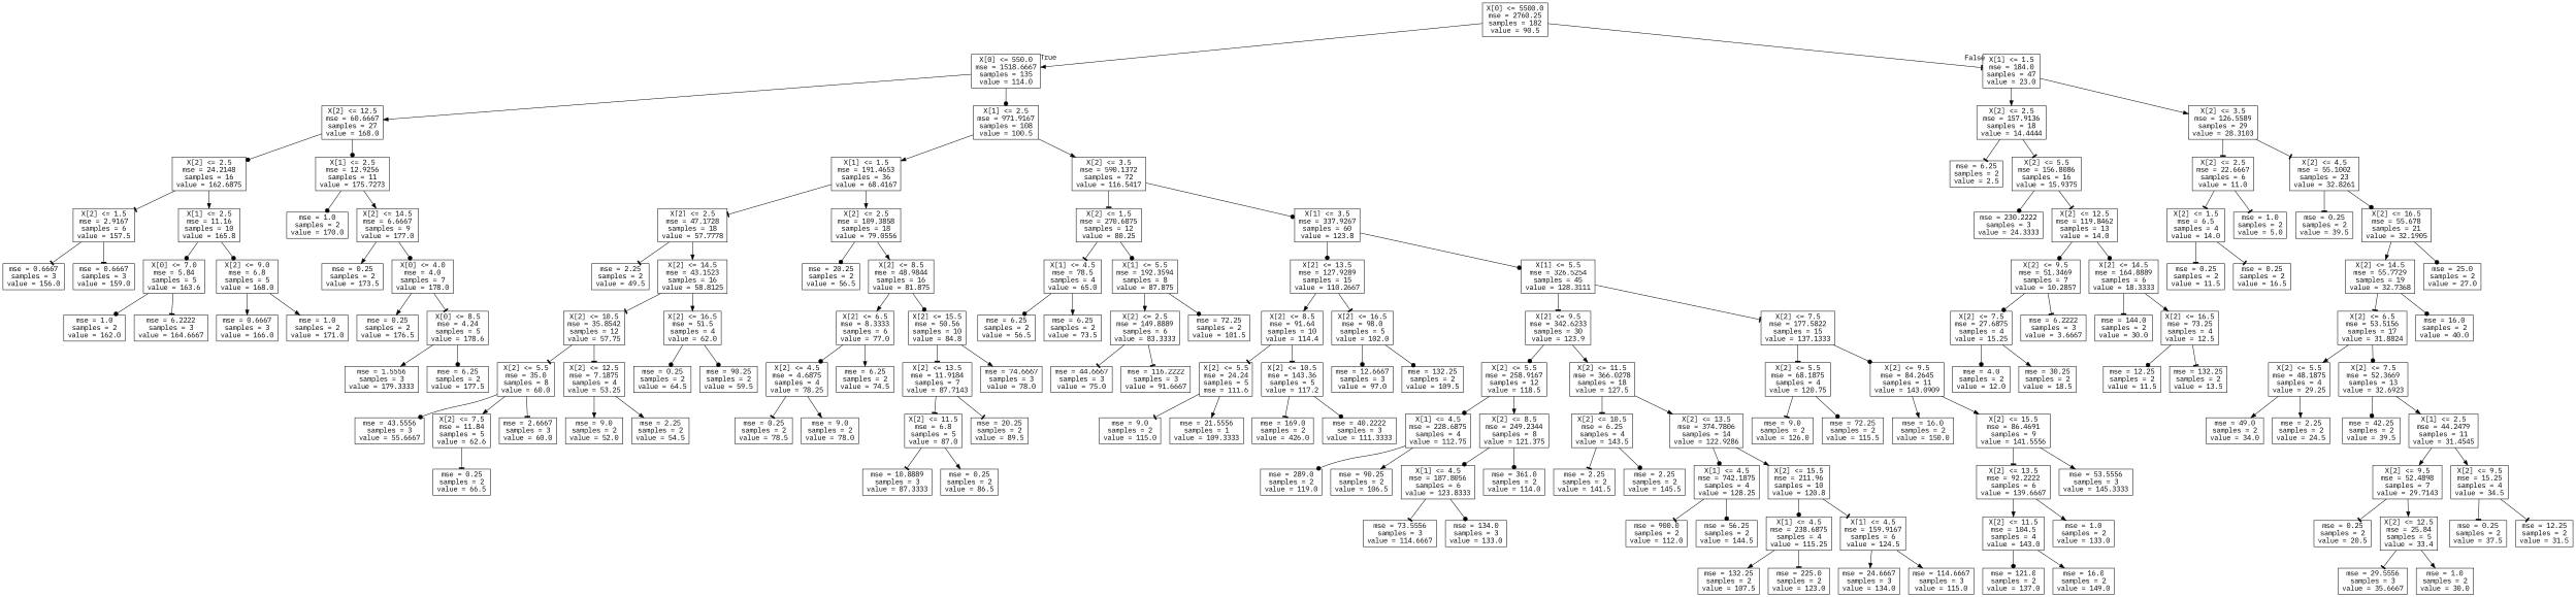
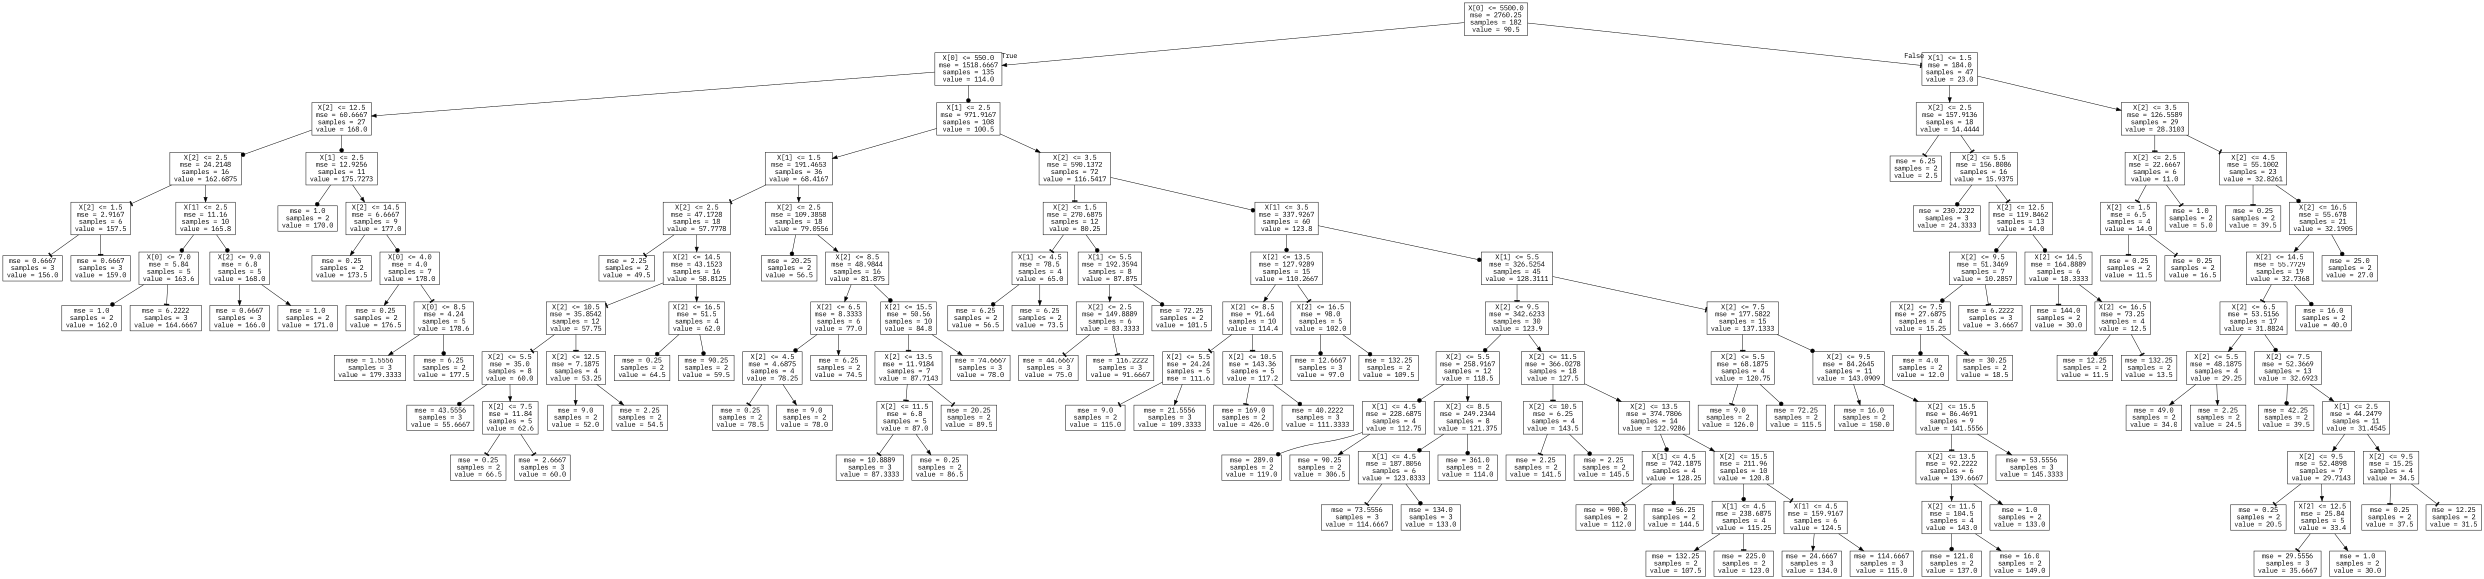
  digraph {
    fontname="IBM Plex Mono"
    node [fontname="IBM Plex Mono" shape=box]
    edge [arrowhead=tee fontname="IBM Plex Mono"]
    n1 [label="X[0] <= 5500.0\nmse = 2760.25\nsamples = 182\nvalue = 90.5"]
    n2 [label="X[0] <= 550.0\nmse = 1518.6667\nsamples = 135\nvalue = 114.0"]
    n3 [label="X[1] <= 1.5\nmse = 184.0\nsamples = 47\nvalue = 23.0"]
    n4 [label="X[2] <= 12.5\nmse = 60.6667\nsamples = 27\nvalue = 168.0"]
    n5 [label="X[1] <= 2.5\nmse = 971.9167\nsamples = 108\nvalue = 100.5"]
    n6 [label="X[2] <= 2.5\nmse = 157.9136\nsamples = 18\nvalue = 14.4444"]
    n7 [label="X[2] <= 3.5\nmse = 126.5589\nsamples = 29\nvalue = 28.3103"]
    n8 [label="X[2] <= 2.5\nmse = 24.2148\nsamples = 16\nvalue = 162.6875"]
    n9 [label="X[1] <= 2.5\nmse = 12.9256\nsamples = 11\nvalue = 175.7273"]
    n10 [label="X[1] <= 1.5\nmse = 191.4653\nsamples = 36\nvalue = 68.4167"]
    n11 [label="X[2] <= 3.5\nmse = 590.1372\nsamples = 72\nvalue = 116.5417"]
    n12 [label="X[2] <= 1.5\nmse = 2.9167\nsamples = 6\nvalue = 157.5"]
    n13 [label="X[1] <= 2.5\nmse = 11.16\nsamples = 10\nvalue = 165.8"]
    n14 [label="mse = 1.0\nsamples = 2\nvalue = 170.0"]
    n15 [label="X[2] <= 14.5\nmse = 6.6667\nsamples = 9\nvalue = 177.0"]
    n16 [label="mse = 0.6667\nsamples = 3\nvalue = 156.0"]
    n17 [label="mse = 0.6667\nsamples = 3\nvalue = 159.0"]
    n18 [label="X[0] <= 7.0\nmse = 5.84\nsamples = 5\nvalue = 163.6"]
    n19 [label="X[2] <= 9.0\nmse = 6.8\nsamples = 5\nvalue = 168.0"]
    n20 [label="mse = 1.0\nsamples = 2\nvalue = 162.0"]
    n21 [label="mse = 6.2222\nsamples = 3\nvalue = 164.6667"]
    n22 [label="mse = 0.6667\nsamples = 3\nvalue = 166.0"]
    n23 [label="mse = 1.0\nsamples = 2\nvalue = 171.0"]
    n24 [label="mse = 0.25\nsamples = 2\nvalue = 173.5"]
    n25 [label="X[0] <= 4.0\nmse = 4.0\nsamples = 7\nvalue = 178.0"]
    n26 [label="mse = 0.25\nsamples = 2\nvalue = 176.5"]
    n27 [label="X[0] <= 8.5\nmse = 4.24\nsamples = 5\nvalue = 178.6"]
    n28 [label="mse = 1.5556\nsamples = 3\nvalue = 179.3333"]
    n29 [label="mse = 6.25\nsamples = 2\nvalue = 177.5"]
    n30 [label="X[2] <= 2.5\nmse = 47.1728\nsamples = 18\nvalue = 57.7778"]
    n31 [label="X[2] <= 2.5\nmse = 109.3858\nsamples = 18\nvalue = 79.0556"]
    n32 [label="X[2] <= 1.5\nmse = 270.6875\nsamples = 12\nvalue = 80.25"]
    n33 [label="X[1] <= 3.5\nmse = 337.9267\nsamples = 60\nvalue = 123.8"]
    n34 [label="mse = 2.25\nsamples = 2\nvalue = 49.5"]
    n35 [label="X[2] <= 14.5\nmse = 43.1523\nsamples = 16\nvalue = 58.8125"]
    n36 [label="mse = 20.25\nsamples = 2\nvalue = 56.5"]
    n37 [label="X[2] <= 8.5\nmse = 48.9844\nsamples = 16\nvalue = 81.875"]
    n38 [label="X[2] <= 10.5\nmse = 35.8542\nsamples = 12\nvalue = 57.75"]
    n39 [label="X[2] <= 16.5\nmse = 51.5\nsamples = 4\nvalue = 62.0"]
    n40 [label="X[2] <= 5.5\nmse = 35.0\nsamples = 8\nvalue = 60.0"]
    n41 [label="X[2] <= 12.5\nmse = 7.1875\nsamples = 4\nvalue = 53.25"]
    n42 [label="mse = 0.25\nsamples = 2\nvalue = 64.5"]
    n43 [label="mse = 90.25\nsamples = 2\nvalue = 59.5"]
    n44 [label="mse = 43.5556\nsamples = 3\nvalue = 55.6667"]
    n45 [label="X[2] <= 7.5\nmse = 11.84\nsamples = 5\nvalue = 62.6"]
    n46 [label="mse = 9.0\nsamples = 2\nvalue = 52.0"]
    n47 [label="mse = 2.25\nsamples = 2\nvalue = 54.5"]
    n48 [label="mse = 0.25\nsamples = 2\nvalue = 66.5"]
    n49 [label="mse = 2.6667\nsamples = 3\nvalue = 60.0"]
    n50 [label="X[2] <= 6.5\nmse = 8.3333\nsamples = 6\nvalue = 77.0"]
    n51 [label="X[2] <= 15.5\nmse = 50.56\nsamples = 10\nvalue = 84.8"]
    n52 [label="X[2] <= 4.5\nmse = 4.6875\nsamples = 4\nvalue = 78.25"]
    n53 [label="mse = 6.25\nsamples = 2\nvalue = 74.5"]
    n54 [label="X[2] <= 13.5\nmse = 11.9184\nsamples = 7\nvalue = 87.7143"]
    n55 [label="mse = 74.6667\nsamples = 3\nvalue = 78.0"]
    n56 [label="mse = 0.25\nsamples = 2\nvalue = 78.5"]
    n57 [label="mse = 9.0\nsamples = 2\nvalue = 78.0"]
    n58 [label="X[2] <= 11.5\nmse = 6.8\nsamples = 5\nvalue = 87.0"]
    n59 [label="mse = 20.25\nsamples = 2\nvalue = 89.5"]
    n60 [label="mse = 10.8889\nsamples = 3\nvalue = 87.3333"]
    n61 [label="mse = 0.25\nsamples = 2\nvalue = 86.5"]
    n62 [label="X[1] <= 4.5\nmse = 78.5\nsamples = 4\nvalue = 65.0"]
    n63 [label="X[1] <= 5.5\nmse = 192.3594\nsamples = 8\nvalue = 87.875"]
    n64 [label="X[2] <= 13.5\nmse = 127.9289\nsamples = 15\nvalue = 110.2667"]
    n65 [label="X[1] <= 5.5\nmse = 326.5254\nsamples = 45\nvalue = 128.3111"]
    n66 [label="mse = 6.25\nsamples = 2\nvalue = 56.5"]
    n67 [label="mse = 6.25\nsamples = 2\nvalue = 73.5"]
    n68 [label="X[2] <= 2.5\nmse = 149.8889\nsamples = 6\nvalue = 83.3333"]
    n69 [label="mse = 72.25\nsamples = 2\nvalue = 101.5"]
    n70 [label="mse = 44.6667\nsamples = 3\nvalue = 75.0"]
    n71 [label="mse = 116.2222\nsamples = 3\nvalue = 91.6667"]
    n72 [label="X[2] <= 8.5\nmse = 91.64\nsamples = 10\nvalue = 114.4"]
    n73 [label="X[2] <= 16.5\nmse = 98.0\nsamples = 5\nvalue = 102.0"]
    n74 [label="X[2] <= 9.5\nmse = 342.6233\nsamples = 30\nvalue = 123.9"]
    n75 [label="X[2] <= 7.5\nmse = 177.5822\nsamples = 15\nvalue = 137.1333"]
    n76 [label="X[2] <= 5.5\nmse = 24.24\nsamples = 5\nmse = 111.6"]
    n77 [label="X[2] <= 10.5\nmse = 143.36\nsamples = 5\nvalue = 117.2"]
    n78 [label="mse = 12.6667\nsamples = 3\nvalue = 97.0"]
    n79 [label="mse = 132.25\nsamples = 2\nvalue = 109.5"]
    n80 [label="mse = 9.0\nsamples = 2\nvalue = 115.0"]
-   n81 [label="mse = 21.5556\nsamples = 1\nvalue = 109.3333"]
+   n81 [label="mse = 21.5556\nsamples = 3\nvalue = 109.3333"]
    n82 [label="mse = 169.0\nsamples = 2\nvalue = 426.0"]
    n83 [label="mse = 40.2222\nsamples = 3\nvalue = 111.3333"]
    n84 [label="X[2] <= 5.5\nmse = 258.9167\nsamples = 12\nvalue = 118.5"]
    n85 [label="X[2] <= 11.5\nmse = 366.0278\nsamples = 18\nvalue = 127.5"]
    n86 [label="X[2] <= 5.5\nmse = 68.1875\nsamples = 4\nvalue = 120.75"]
    n87 [label="X[2] <= 9.5\nmse = 84.2645\nsamples = 11\nvalue = 143.0909"]
    n88 [label="X[1] <= 4.5\nmse = 228.6875\nsamples = 4\nvalue = 112.75"]
    n89 [label="X[2] <= 8.5\nmse = 249.2344\nsamples = 8\nvalue = 121.375"]
    n90 [label="X[2] <= 10.5\nmse = 6.25\nsamples = 4\nvalue = 143.5"]
    n91 [label="X[2] <= 13.5\nmse = 374.7806\nsamples = 14\nvalue = 122.9286"]
    n92 [label="mse = 289.0\nsamples = 2\nvalue = 119.0"]
-   n93 [label="mse = 90.25\nsamples = 2\nvalue = 106.5"]
+   n93 [label="mse = 90.25\nsamples = 2\nvalue = 306.5"]
    n94 [label="X[1] <= 4.5\nmse = 187.8056\nsamples = 6\nvalue = 123.8333"]
    n95 [label="mse = 361.0\nsamples = 2\nvalue = 114.0"]
    n96 [label="mse = 73.5556\nsamples = 3\nvalue = 114.6667"]
    n97 [label="mse = 134.0\nsamples = 3\nvalue = 133.0"]
    n98 [label="mse = 2.25\nsamples = 2\nvalue = 141.5"]
    n99 [label="mse = 2.25\nsamples = 2\nvalue = 145.5"]
    n100 [label="X[1] <= 4.5\nmse = 742.1875\nsamples = 4\nvalue = 128.25"]
    n101 [label="X[2] <= 15.5\nmse = 211.96\nsamples = 10\nvalue = 120.8"]
    n102 [label="mse = 900.0\nsamples = 2\nvalue = 112.0"]
    n103 [label="mse = 56.25\nsamples = 2\nvalue = 144.5"]
    n104 [label="X[1] <= 4.5\nmse = 238.6875\nsamples = 4\nvalue = 115.25"]
    n105 [label="X[1] <= 4.5\nmse = 159.9167\nsamples = 6\nvalue = 124.5"]
    n106 [label="mse = 132.25\nsamples = 2\nvalue = 107.5"]
    n107 [label="mse = 225.0\nsamples = 2\nvalue = 123.0"]
    n108 [label="mse = 24.6667\nsamples = 3\nvalue = 134.0"]
    n109 [label="mse = 114.6667\nsamples = 3\nvalue = 115.0"]
    n110 [label="mse = 9.0\nsamples = 2\nvalue = 126.0"]
    n111 [label="mse = 72.25\nsamples = 2\nvalue = 115.5"]
    n112 [label="mse = 16.0\nsamples = 2\nvalue = 150.0"]
    n113 [label="X[2] <= 15.5\nmse = 86.4691\nsamples = 9\nvalue = 141.5556"]
    n114 [label="X[2] <= 13.5\nmse = 92.2222\nsamples = 6\nvalue = 139.6667"]
    n115 [label="mse = 53.5556\nsamples = 3\nvalue = 145.3333"]
    n116 [label="X[2] <= 11.5\nmse = 104.5\nsamples = 4\nvalue = 143.0"]
    n117 [label="mse = 1.0\nsamples = 2\nvalue = 133.0"]
    n118 [label="mse = 121.0\nsamples = 2\nvalue = 137.0"]
    n119 [label="mse = 16.0\nsamples = 2\nvalue = 149.0"]
    n120 [label="mse = 6.25\nsamples = 2\nvalue = 2.5"]
    n121 [label="X[2] <= 5.5\nmse = 156.8086\nsamples = 16\nvalue = 15.9375"]
    n122 [label="X[2] <= 2.5\nmse = 22.6667\nsamples = 6\nvalue = 11.0"]
    n123 [label="X[2] <= 4.5\nmse = 55.1002\nsamples = 23\nvalue = 32.8261"]
    n124 [label="mse = 230.2222\nsamples = 3\nvalue = 24.3333"]
    n125 [label="X[2] <= 12.5\nmse = 119.8462\nsamples = 13\nvalue = 14.0"]
    n126 [label="X[2] <= 9.5\nmse = 51.3469\nsamples = 7\nvalue = 10.2857"]
    n127 [label="X[2] <= 14.5\nmse = 164.8889\nsamples = 6\nvalue = 18.3333"]
    n128 [label="X[2] <= 7.5\nmse = 27.6875\nsamples = 4\nvalue = 15.25"]
    n129 [label="mse = 6.2222\nsamples = 3\nvalue = 3.6667"]
    n130 [label="mse = 144.0\nsamples = 2\nvalue = 30.0"]
    n131 [label="X[2] <= 16.5\nmse = 73.25\nsamples = 4\nvalue = 12.5"]
    n132 [label="mse = 4.0\nsamples = 2\nvalue = 12.0"]
    n133 [label="mse = 30.25\nsamples = 2\nvalue = 18.5"]
    n134 [label="mse = 12.25\nsamples = 2\nvalue = 11.5"]
    n135 [label="mse = 132.25\nsamples = 2\nvalue = 13.5"]
    n136 [label="X[2] <= 1.5\nmse = 6.5\nsamples = 4\nvalue = 14.0"]
    n137 [label="mse = 1.0\nsamples = 2\nvalue = 5.0"]
    n138 [label="mse = 0.25\nsamples = 2\nvalue = 39.5"]
    n139 [label="X[2] <= 16.5\nmse = 55.678\nsamples = 21\nvalue = 32.1905"]
    n140 [label="mse = 0.25\nsamples = 2\nvalue = 11.5"]
    n141 [label="mse = 0.25\nsamples = 2\nvalue = 16.5"]
    n142 [label="X[2] <= 14.5\nmse = 55.7729\nsamples = 19\nvalue = 32.7368"]
    n143 [label="mse = 25.0\nsamples = 2\nvalue = 27.0"]
    n144 [label="X[2] <= 6.5\nmse = 53.5156\nsamples = 17\nvalue = 31.8824"]
    n145 [label="mse = 16.0\nsamples = 2\nvalue = 40.0"]
    n146 [label="X[2] <= 5.5\nmse = 48.1875\nsamples = 4\nvalue = 29.25"]
    n147 [label="X[2] <= 7.5\nmse = 52.3669\nsamples = 13\nvalue = 32.6923"]
    n148 [label="mse = 49.0\nsamples = 2\nvalue = 34.0"]
    n149 [label="mse = 2.25\nsamples = 2\nvalue = 24.5"]
    n150 [label="mse = 42.25\nsamples = 2\nvalue = 39.5"]
    n151 [label="X[1] <= 2.5\nmse = 44.2479\nsamples = 11\nvalue = 31.4545"]
    n152 [label="X[2] <= 9.5\nmse = 52.4898\nsamples = 7\nvalue = 29.7143"]
    n153 [label="X[2] <= 9.5\nmse = 15.25\nsamples = 4\nvalue = 34.5"]
    n154 [label="mse = 0.25\nsamples = 2\nvalue = 20.5"]
    n155 [label="X[2] <= 12.5\nmse = 25.84\nsamples = 5\nvalue = 33.4"]
    n156 [label="mse = 0.25\nsamples = 2\nvalue = 37.5"]
    n157 [label="mse = 12.25\nsamples = 2\nvalue = 31.5"]
    n158 [label="mse = 29.5556\nsamples = 3\nvalue = 35.6667"]
    n159 [label="mse = 1.0\nsamples = 2\nvalue = 30.0"]
    n1 -> n2 [arrowhead=normal headlabel=True labelangle=45 labeldistance=2.5]
    n1 -> n3 [headlabel=False labelangle=-45 labeldistance=2.5]
    n2 -> n4 [arrowhead=normal]
    n2 -> n5 [arrowhead=dot]
    n3 -> n6 [arrowhead=normal]
    n3 -> n7 [arrowhead=normal]
    n4 -> n8 [arrowhead=dot]
    n4 -> n9 [arrowhead=dot]
    n5 -> n10 [arrowhead=normal]
    n5 -> n11 [arrowhead=normal]
    n6 -> n120
    n6 -> n121
    n7 -> n122
    n7 -> n123
    n8 -> n12
    n8 -> n13 [arrowhead=normal]
    n9 -> n14 [arrowhead=dot]
    n9 -> n15 [arrowhead=normal]
    n10 -> n30
    n10 -> n31 [arrowhead=normal]
    n11 -> n32
    n11 -> n33 [arrowhead=dot]
    n12 -> n16
    n12 -> n17
    n13 -> n18 [arrowhead=dot]
    n13 -> n19 [arrowhead=dot]
    n15 -> n24 [arrowhead=normal]
    n15 -> n25 [arrowhead=dot]
    n18 -> n20 [arrowhead=dot]
    n18 -> n21
    n19 -> n22 [arrowhead=normal]
    n19 -> n23 [arrowhead=normal]
    n25 -> n26 [arrowhead=normal]
    n25 -> n27
    n27 -> n28 [arrowhead=normal]
    n27 -> n29 [arrowhead=dot]
    n30 -> n34
    n30 -> n35 [arrowhead=normal]
    n31 -> n36 [arrowhead=dot]
    n31 -> n37 [arrowhead=normal]
    n32 -> n62
    n32 -> n63 [arrowhead=dot]
    n33 -> n64 [arrowhead=dot]
    n33 -> n65 [arrowhead=dot]
    n35 -> n38
    n35 -> n39 [arrowhead=normal]
    n37 -> n50 [arrowhead=normal]
    n37 -> n51 [arrowhead=dot]
    n38 -> n40
    n38 -> n41
    n39 -> n42 [arrowhead=dot]
    n39 -> n43 [arrowhead=dot]
    n40 -> n44 [arrowhead=dot]
    n40 -> n45 [arrowhead=normal]
    n41 -> n46 [arrowhead=normal]
    n41 -> n47 [arrowhead=normal]
    n45 -> n48
-   n40 -> n49
+   n45 -> n49
    n50 -> n52 [arrowhead=dot]
    n50 -> n53 [arrowhead=normal]
    n51 -> n54
    n51 -> n55 [arrowhead=normal]
    n52 -> n56
    n52 -> n57 [arrowhead=normal]
    n54 -> n58
    n54 -> n59
    n58 -> n60
    n58 -> n61 [arrowhead=normal]
    n62 -> n66 [arrowhead=dot]
    n62 -> n67 [arrowhead=normal]
    n63 -> n68 [arrowhead=normal]
    n63 -> n69 [arrowhead=dot]
    n64 -> n72 [arrowhead=normal]
    n64 -> n73
    n65 -> n74
    n65 -> n75
    n68 -> n70
    n68 -> n71
    n72 -> n76
    n72 -> n77
    n73 -> n78 [arrowhead=dot]
    n73 -> n79 [arrowhead=dot]
    n74 -> n84 [arrowhead=dot]
    n74 -> n85 [arrowhead=normal]
    n75 -> n86
    n75 -> n87 [arrowhead=dot]
    n76 -> n80
    n76 -> n81 [arrowhead=normal]
    n77 -> n82
    n77 -> n83 [arrowhead=dot]
    n84 -> n88 [arrowhead=dot]
    n84 -> n89 [arrowhead=normal]
    n85 -> n90
    n85 -> n91 [arrowhead=normal]
    n86 -> n110
    n86 -> n111 [arrowhead=dot]
    n87 -> n112 [arrowhead=normal]
    n87 -> n113 [arrowhead=normal]
    n88 -> n92 [arrowhead=dot]
    n88 -> n93 [arrowhead=normal]
    n89 -> n94 [arrowhead=dot]
    n89 -> n95 [arrowhead=dot]
    n90 -> n98
    n90 -> n99 [arrowhead=dot]
    n91 -> n100 [arrowhead=dot]
    n91 -> n101 [arrowhead=normal]
    n94 -> n96
    n94 -> n97 [arrowhead=dot]
    n100 -> n102
    n100 -> n103 [arrowhead=dot]
    n101 -> n104 [arrowhead=dot]
    n101 -> n105
    n104 -> n106 [arrowhead=normal]
    n104 -> n107
    n105 -> n108 [arrowhead=normal]
    n105 -> n109 [arrowhead=normal]
    n113 -> n114
    n113 -> n115 [arrowhead=normal]
    n114 -> n116 [arrowhead=normal]
    n114 -> n117 [arrowhead=normal]
    n116 -> n118 [arrowhead=dot]
    n116 -> n119 [arrowhead=normal]
    n121 -> n124 [arrowhead=dot]
    n121 -> n125
    n122 -> n136
    n122 -> n137
    n123 -> n138
    n123 -> n139 [arrowhead=dot]
    n125 -> n126 [arrowhead=dot]
    n125 -> n127 [arrowhead=dot]
    n126 -> n128 [arrowhead=dot]
    n126 -> n129
    n127 -> n130
    n127 -> n131 [arrowhead=normal]
    n128 -> n132 [arrowhead=dot]
    n128 -> n133 [arrowhead=normal]
    n131 -> n134 [arrowhead=dot]
    n131 -> n135
    n136 -> n140
    n136 -> n141
    n139 -> n142 [arrowhead=normal]
    n139 -> n143 [arrowhead=dot]
    n142 -> n144
    n142 -> n145 [arrowhead=dot]
    n144 -> n146 [arrowhead=normal]
    n144 -> n147 [arrowhead=dot]
    n146 -> n148 [arrowhead=normal]
    n146 -> n149 [arrowhead=normal]
    n147 -> n150 [arrowhead=dot]
    n147 -> n151 [arrowhead=normal]
    n151 -> n152 [arrowhead=normal]
    n151 -> n153 [arrowhead=normal]
    n152 -> n154
    n152 -> n155 [arrowhead=normal]
    n153 -> n156
    n153 -> n157
    n155 -> n158
    n155 -> n159 [arrowhead=normal]
  }
